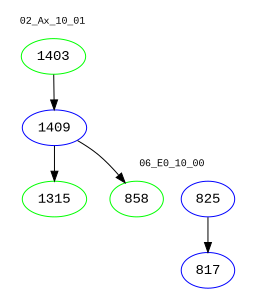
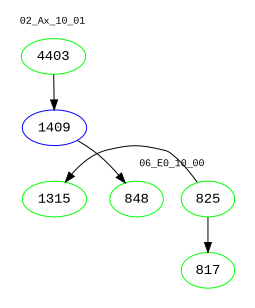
  digraph {
    fontname="Liberation Mono"
    node [color=green fontname="Liberation Mono"]
    edge [color=black fontname="Liberation Mono"]
-   n1 [label=1403]
+   n1 [label=4403]
    n2 [color=blue label=1409]
    n3 [label=1315]
-   n4 [color=blue label=825]
-   n5 [color=blue label=817]
-   n6 [label=858]
+   n4 [label=825]
+   n5 [label=817]
+   n6 [label=848]
    subgraph cluster_1 {
      color=white
      fontsize=10
      label="02_Ax_10_01"
      n1
      n2
      n3
    }
    subgraph cluster_2 {
      color=white
      fontsize=10
      label="06_E0_10_00"
      n4
      n5
      n6
    }
    n1 -> n2
-   n2 -> n3
+   n4 -> n3
    n2 -> n6
    n4 -> n5
  }
